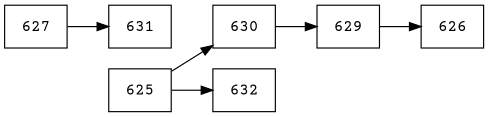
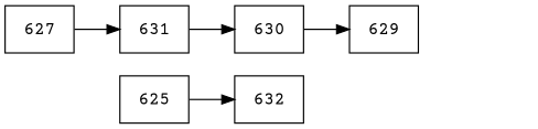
  digraph {
    fontname="Courier Prime"
    rankdir=LR
    node [fontname="Courier Prime" shape=record]
    edge [fontname="Courier Prime"]
    n1 [label="{627}"]
    n2 [label="{631}"]
    n3 [label="{630}"]
    n4 [label="{629}"]
-   n5 [label="{626}"]
    n6 [label="{625}"]
    n7 [label="{632}"]
    n1 -> n2
-   n6 -> n3
+   n2 -> n3
    n3 -> n4
-   n4 -> n5
    n6 -> n7
  }
